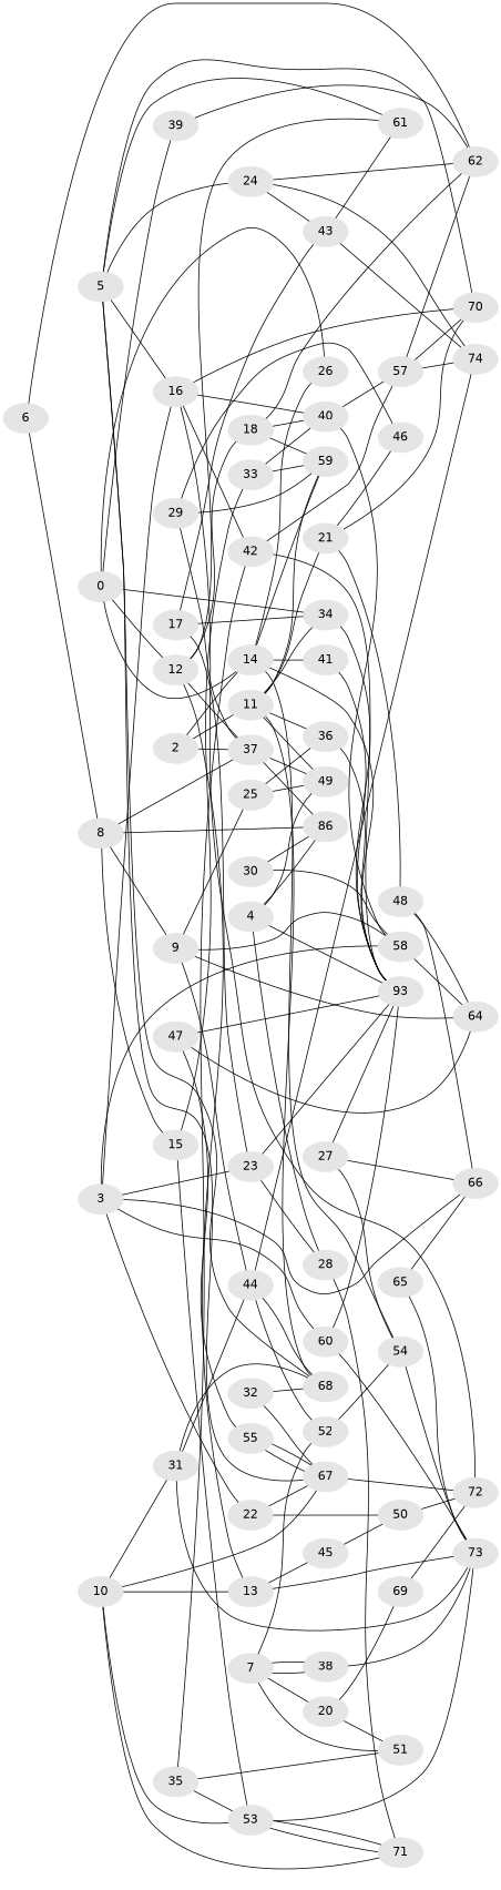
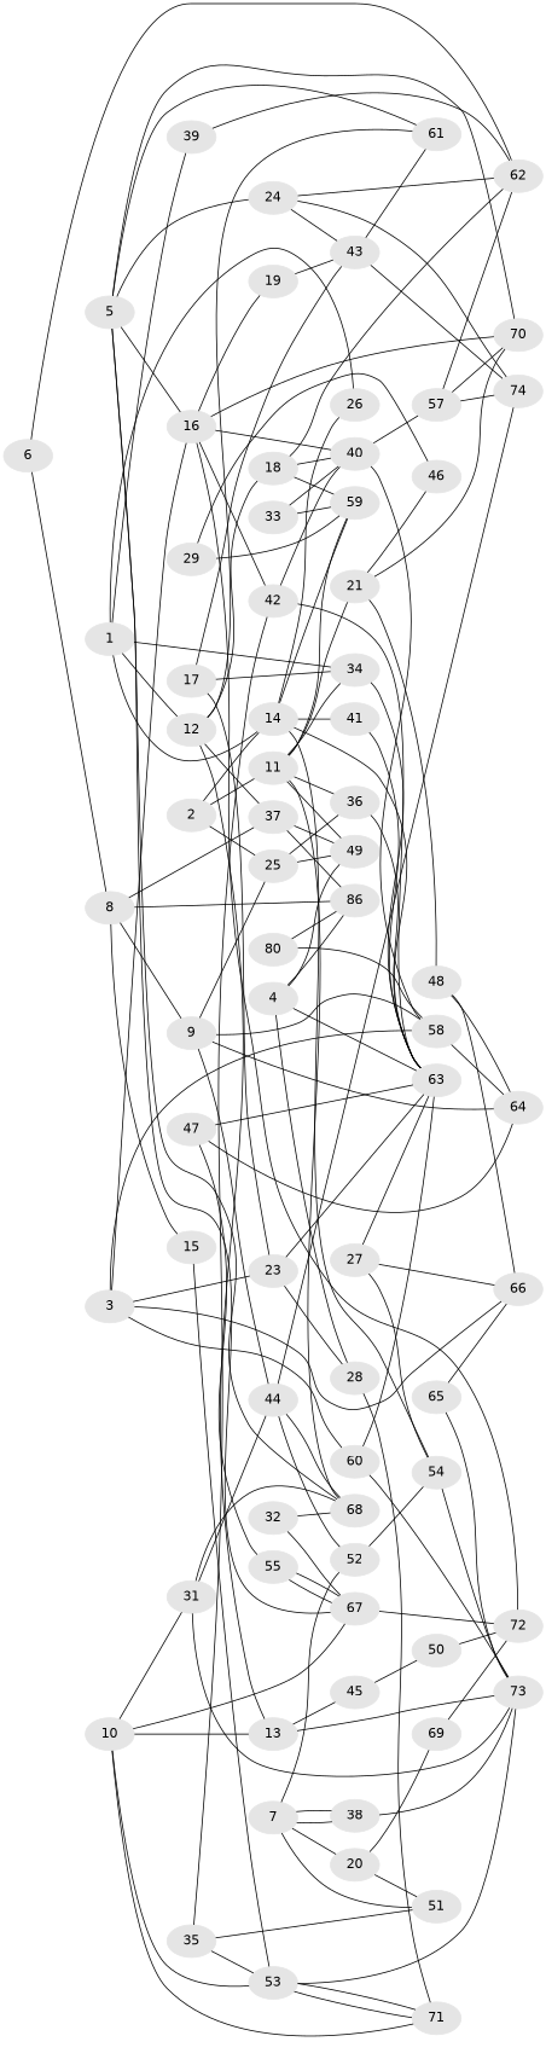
  graph {
    fontname="DejaVu Sans"
    rankdir=LR
    node [color=gray90 fontname="DejaVu Sans" style=filled]
    edge [fontname="DejaVu Sans"]
-   1 [label=0]
+   1
    12
    14
    26
    34
    39
    61
    37
    13
    18
-   63 [label=93]
+   63
    59
    41
    54
    62
    2
    11
    25
    49
    68
    21
    36
    3
    16
-   22
    23
    58
    60
    66
    70
+   19
    40
    42
    72
    67
    50
    28
    64
    73
    4
    n41 [label=86]
    71
    5
    24
    43
    74
    6
    8
    9
    15
    7
    20
    38
    51
    52
    69
    44
    53
    33
    10
    31
    45
    46
    48
    57
    17
    27
    29
-   30
+   30 [label=80]
    32
    35
    47
    55
    65
    1 -- 12
    1 -- 14
    1 -- 26
    1 -- 34
    1 -- 39
    12 -- 61
    12 -- 37
    12 -- 13
    12 -- 18
    14 -- 26
    14 -- 63
    14 -- 59
    14 -- 41
    14 -- 54
    34 -- 63
    39 -- 62
    37 -- 49
    37 -- n41
    13 -- 73
    13 -- 45
    18 -- 59
    18 -- 62
    18 -- 40
    41 -- 63
    54 -- 73
    2 -- 14
    2 -- 11
-   2 -- 37
+   2 -- 25
    11 -- 34
    11 -- 59
    11 -- 49
    11 -- 68
    11 -- 21
    11 -- 36
    25 -- 49
    25 -- 36
    21 -- 70
    21 -- 46
    21 -- 48
    36 -- 63
    3 -- 16
-   3 -- 22
    3 -- 23
    3 -- 58
    3 -- 60
    3 -- 66
    16 -- 70
+   16 -- 19
    16 -- 40
    16 -- 42
    16 -- 72
-   22 -- 67
-   22 -- 50
    23 -- 63
    23 -- 28
    58 -- 64
    60 -- 63
    60 -- 73
+   19 -- 43
    40 -- 58
    40 -- 57
    42 -- 63
-   42 -- 57
+   42 -- 40
    67 -- 72
    50 -- 72
    28 -- 71
    4 -- 63
    4 -- 49
    4 -- 28
    4 -- n41
    5 -- 61
    5 -- 68
    5 -- 16
    5 -- 70
    5 -- 67
    5 -- 24
    24 -- 62
    24 -- 43
    24 -- 74
    43 -- 61
    43 -- 74
    6 -- 62
    6 -- 8
    8 -- 37
    8 -- n41
    8 -- 9
    8 -- 15
    9 -- 25
    9 -- 58
    9 -- 64
    9 -- 44
    15 -- 53
-   15 -- 33
    7 -- 20
    7 -- 38
    7 -- 38
    7 -- 51
    7 -- 52
    20 -- 51
    20 -- 69
    38 -- 73
    52 -- 54
    69 -- 72
    44 -- 68
    44 -- 74
    44 -- 52
    53 -- 73
    53 -- 71
    53 -- 71
    33 -- 59
    33 -- 40
    10 -- 13
    10 -- 67
    10 -- 71
    10 -- 53
    10 -- 31
    31 -- 68
    31 -- 73
    31 -- 44
    45 -- 50
    48 -- 66
    48 -- 64
    57 -- 62
    57 -- 70
    57 -- 74
    17 -- 34
    17 -- 23
    17 -- 43
    27 -- 63
    27 -- 54
    27 -- 66
-   29 -- 37
    29 -- 59
    29 -- 46
    30 -- 58
    30 -- n41
    32 -- 68
    32 -- 67
    35 -- 42
    35 -- 51
    35 -- 53
    47 -- 63
    47 -- 64
    47 -- 55
    55 -- 67
    55 -- 67
    65 -- 66
    65 -- 73
  }
